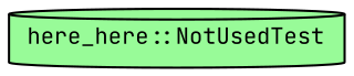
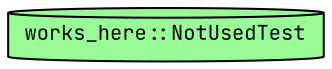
  digraph {
    rankdir=LR
    fontname="JetBrains Mono"
-   n1 [color=black fillcolor=palegreen fontname="JetBrains Mono" fontsize=10 height=0.2 label="here_here::NotUsedTest" shape=cylinder style=filled width=0.4]
+   n1 [color=black fillcolor=palegreen fontname="JetBrains Mono" fontsize=10 height=0.2 label="works_here::NotUsedTest" shape=cylinder style=filled width=0.4]
  }
